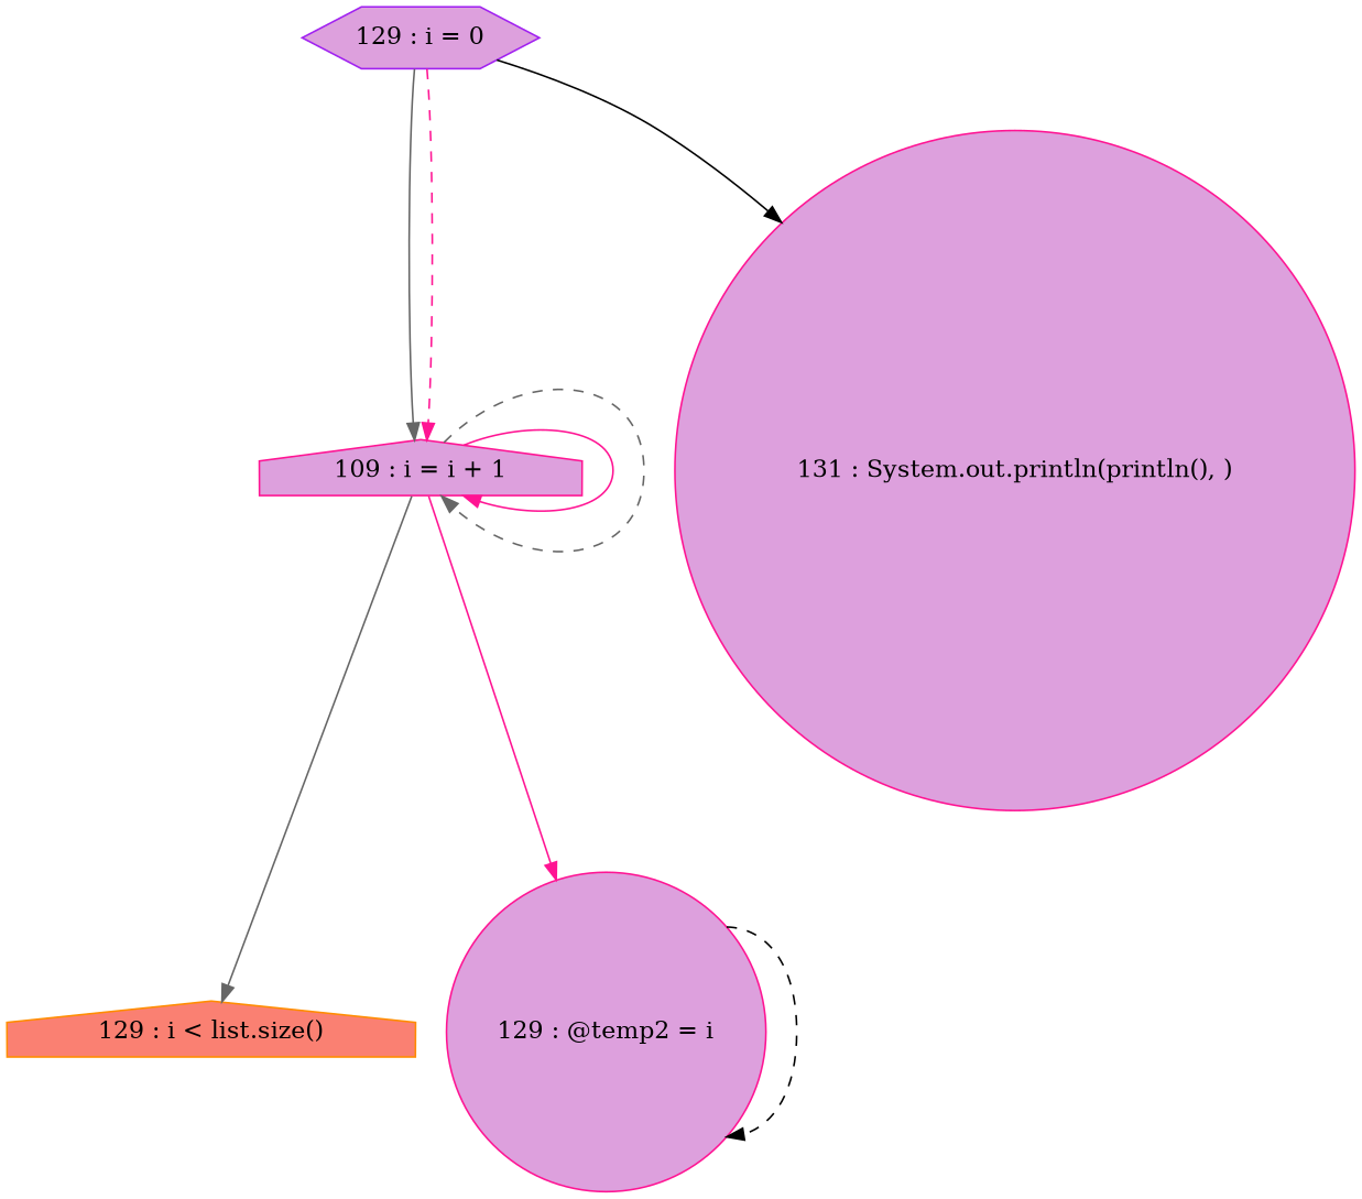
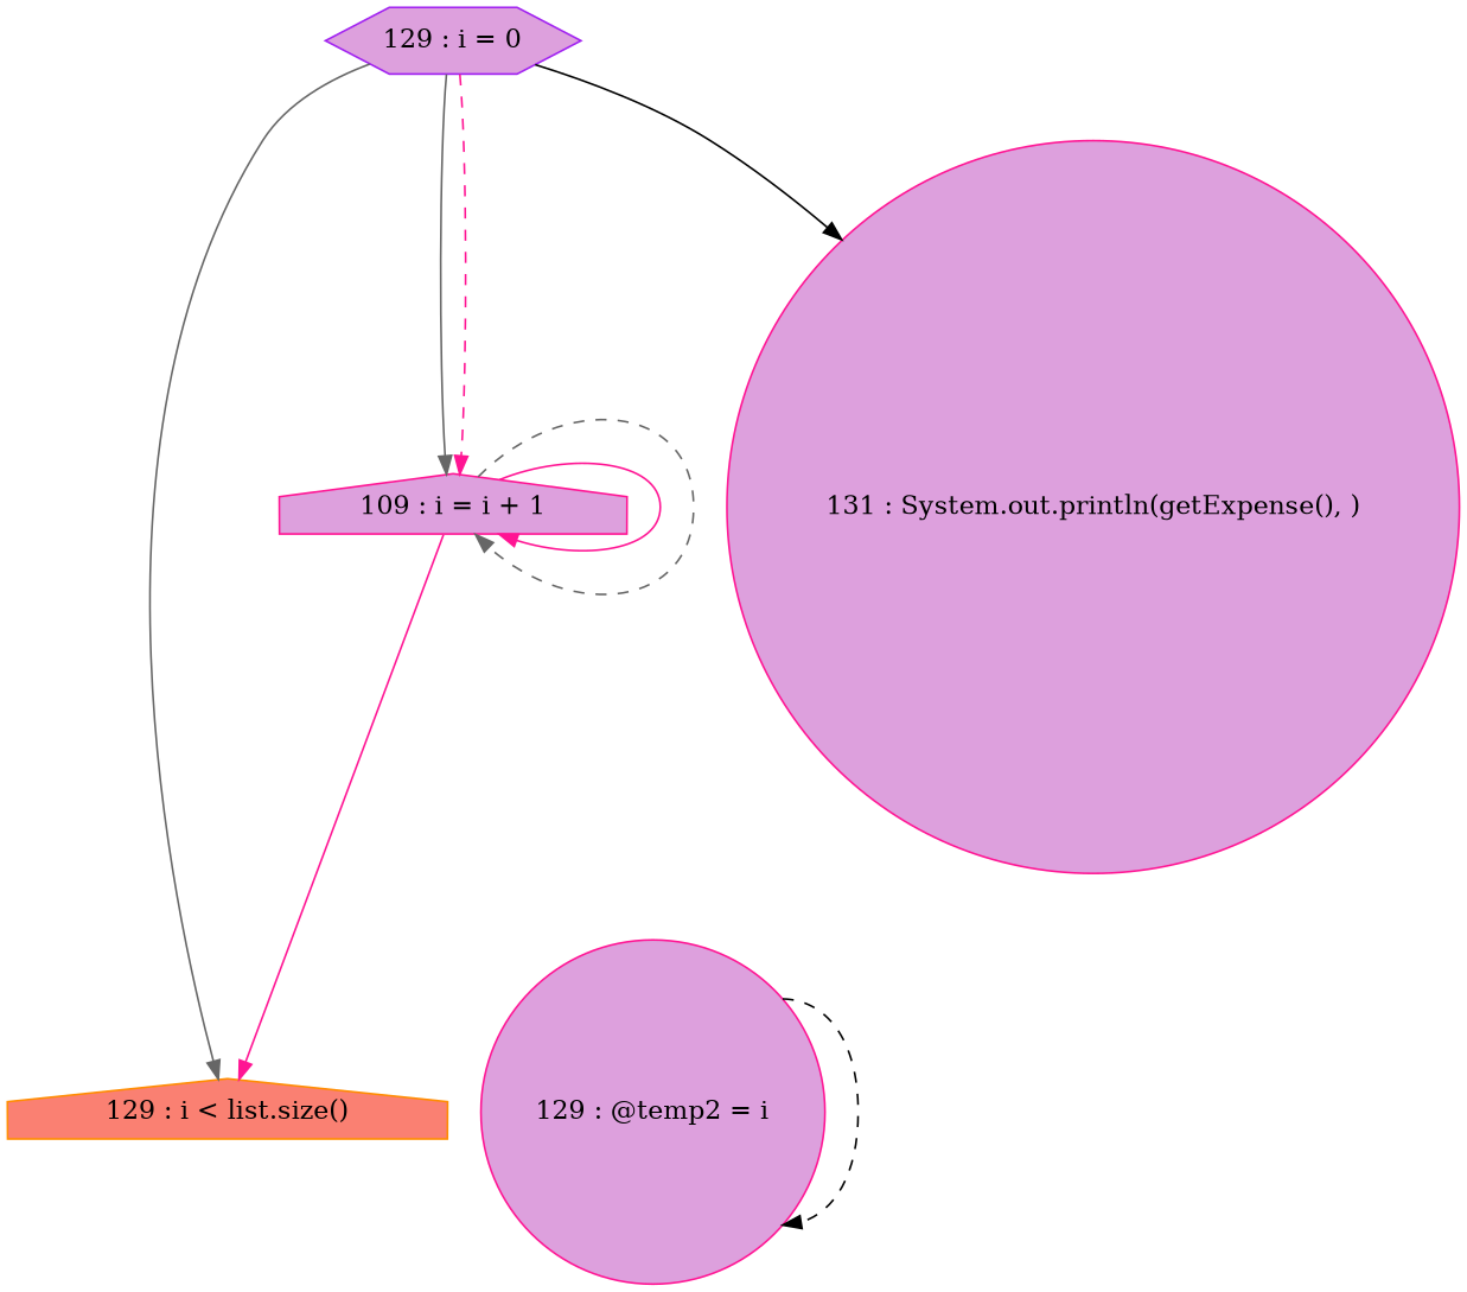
  digraph {
    node [color=deeppink fillcolor=plum shape=house style=filled]
    edge [color=gray40]
    "129 : i = 0" [color=purple shape=hexagon]
    "129 : i < list.size()" [color=darkorange fillcolor=salmon]
    n3 [label="109 : i = i + 1"]
-   "131 : System.out.println(getExpense(), )" [shape=circle label="131 : System.out.println(println(), )"]
+   "131 : System.out.println(getExpense(), )" [shape=circle]
    "129 : @temp2 = i" [shape=circle]
+   "129 : i = 0" -> "129 : i < list.size()"
    "129 : i = 0" -> n3
    "129 : i = 0" -> n3 [color=deeppink style=dashed]
    "129 : i = 0" -> "131 : System.out.println(getExpense(), )" [color=black]
-   n3 -> "129 : i < list.size()"
+   n3 -> "129 : i < list.size()" [color=deeppink]
    n3 -> n3 [color=deeppink]
    n3 -> n3 [style=dashed]
-   n3 -> "129 : @temp2 = i" [color=deeppink]
    "129 : @temp2 = i" -> "129 : @temp2 = i" [color=black style=dashed]
  }
